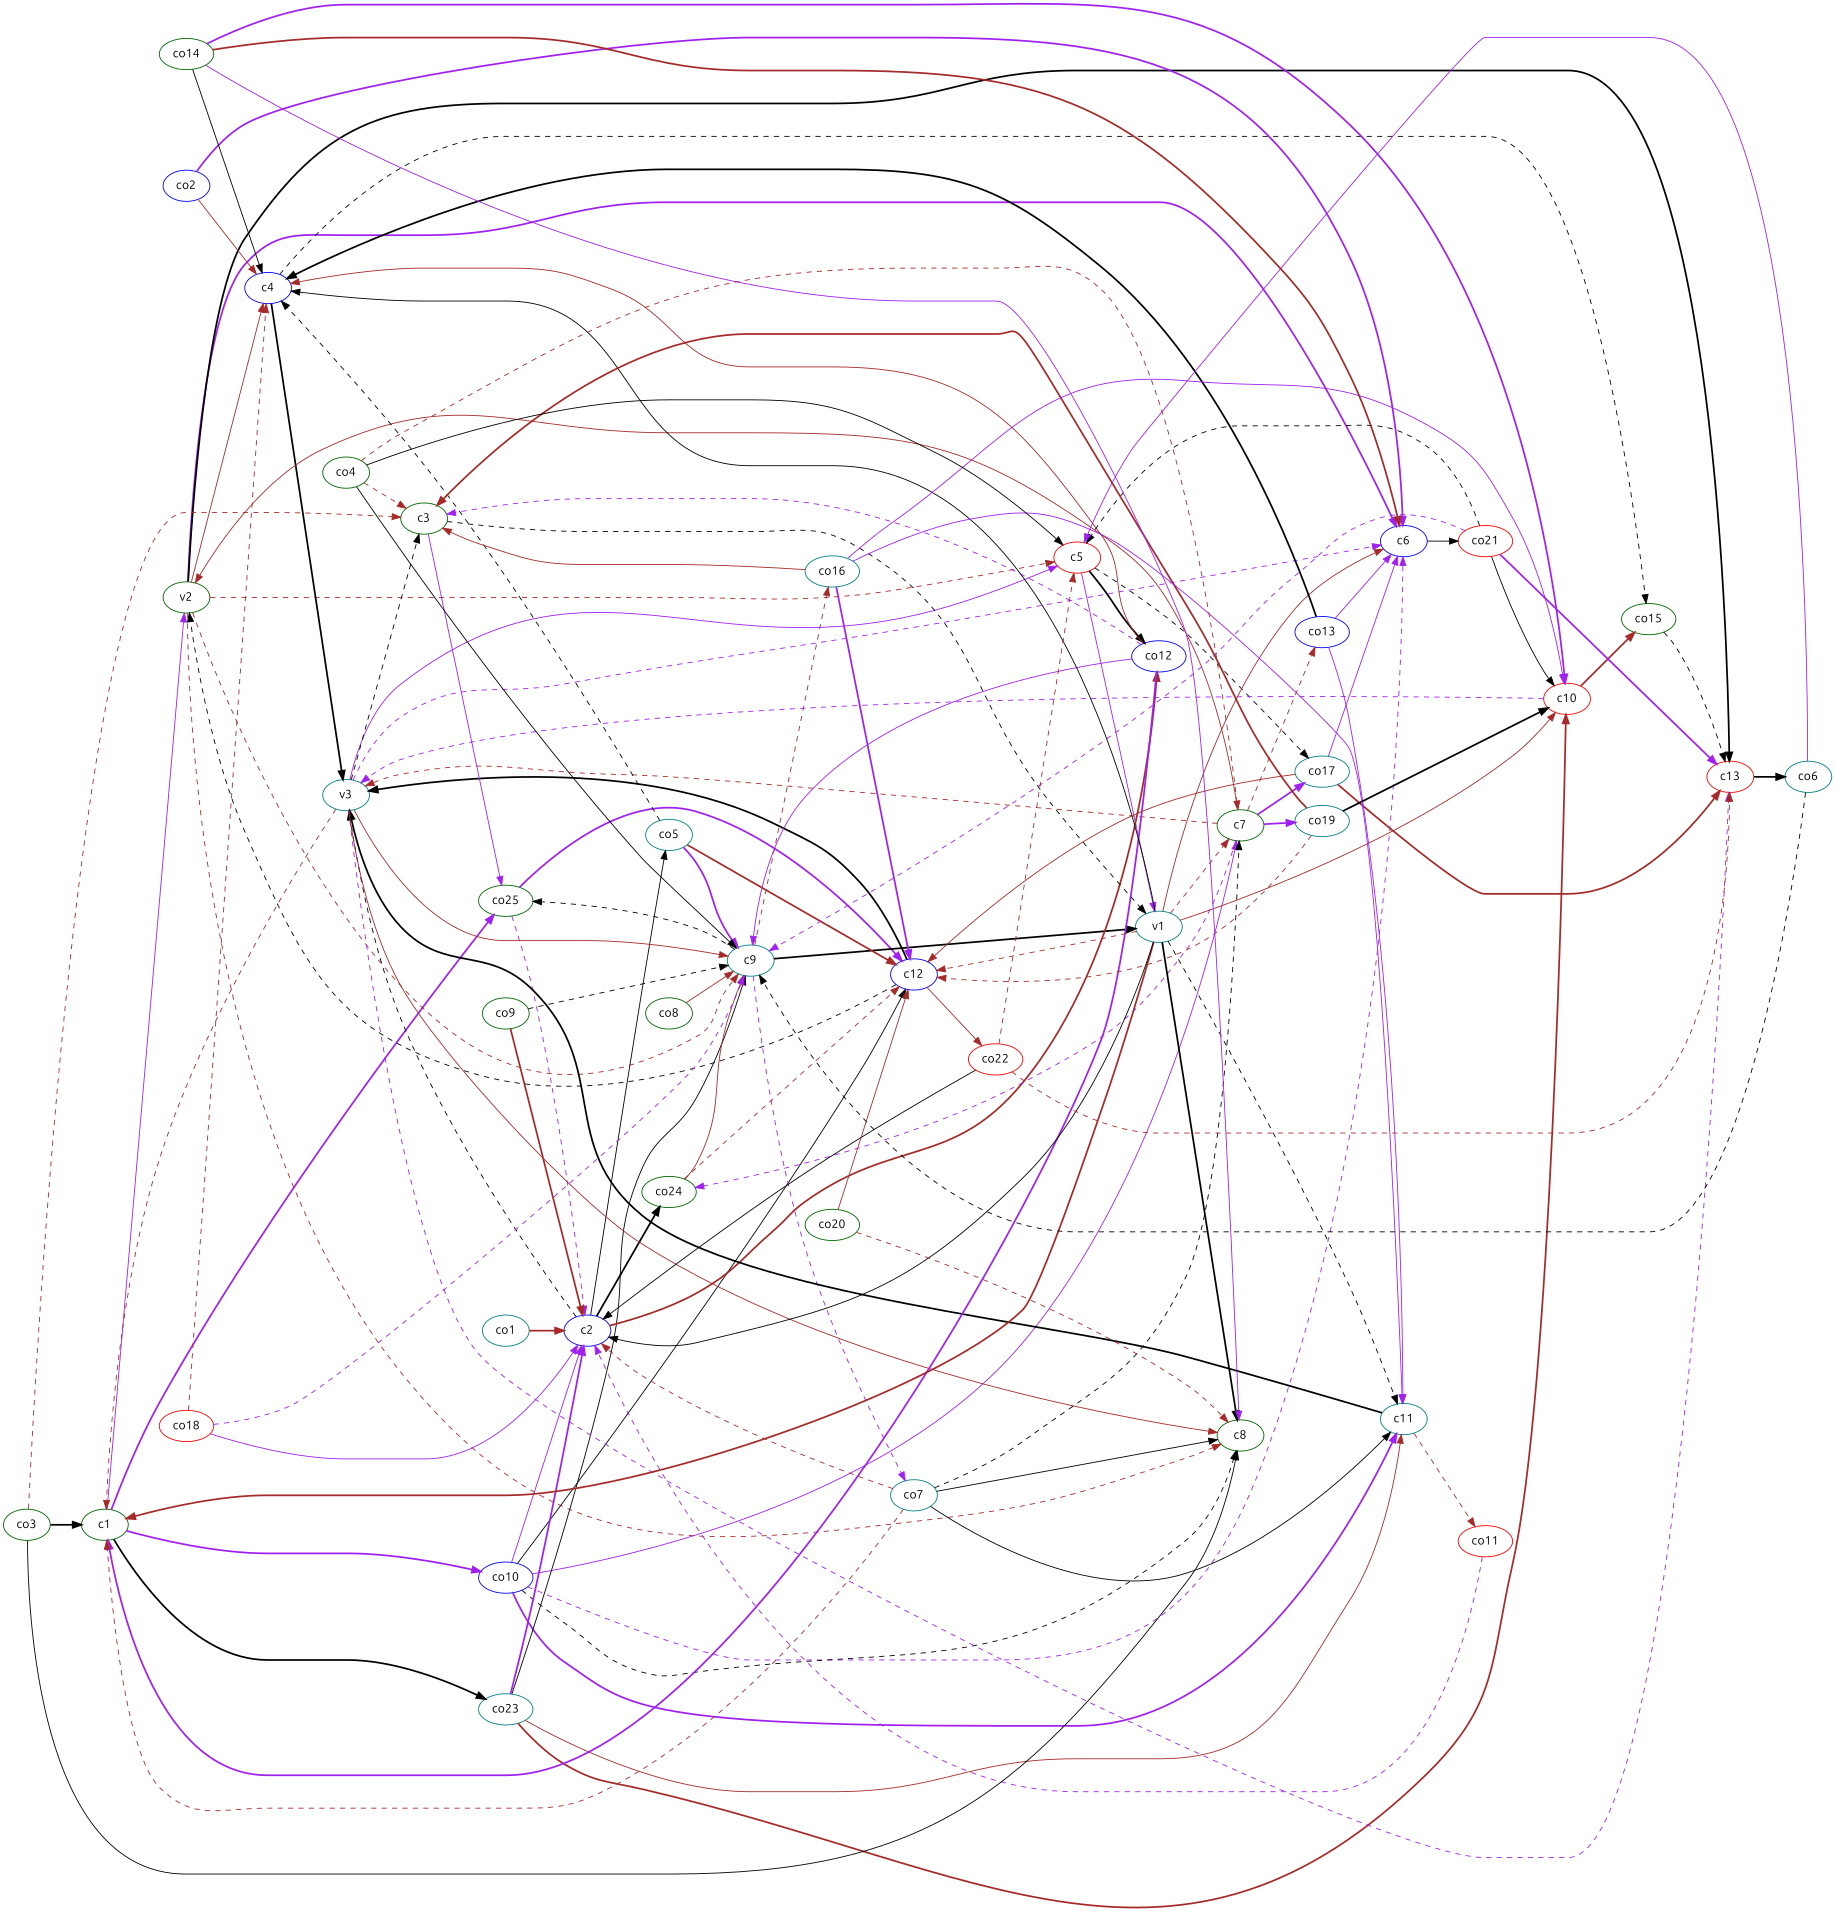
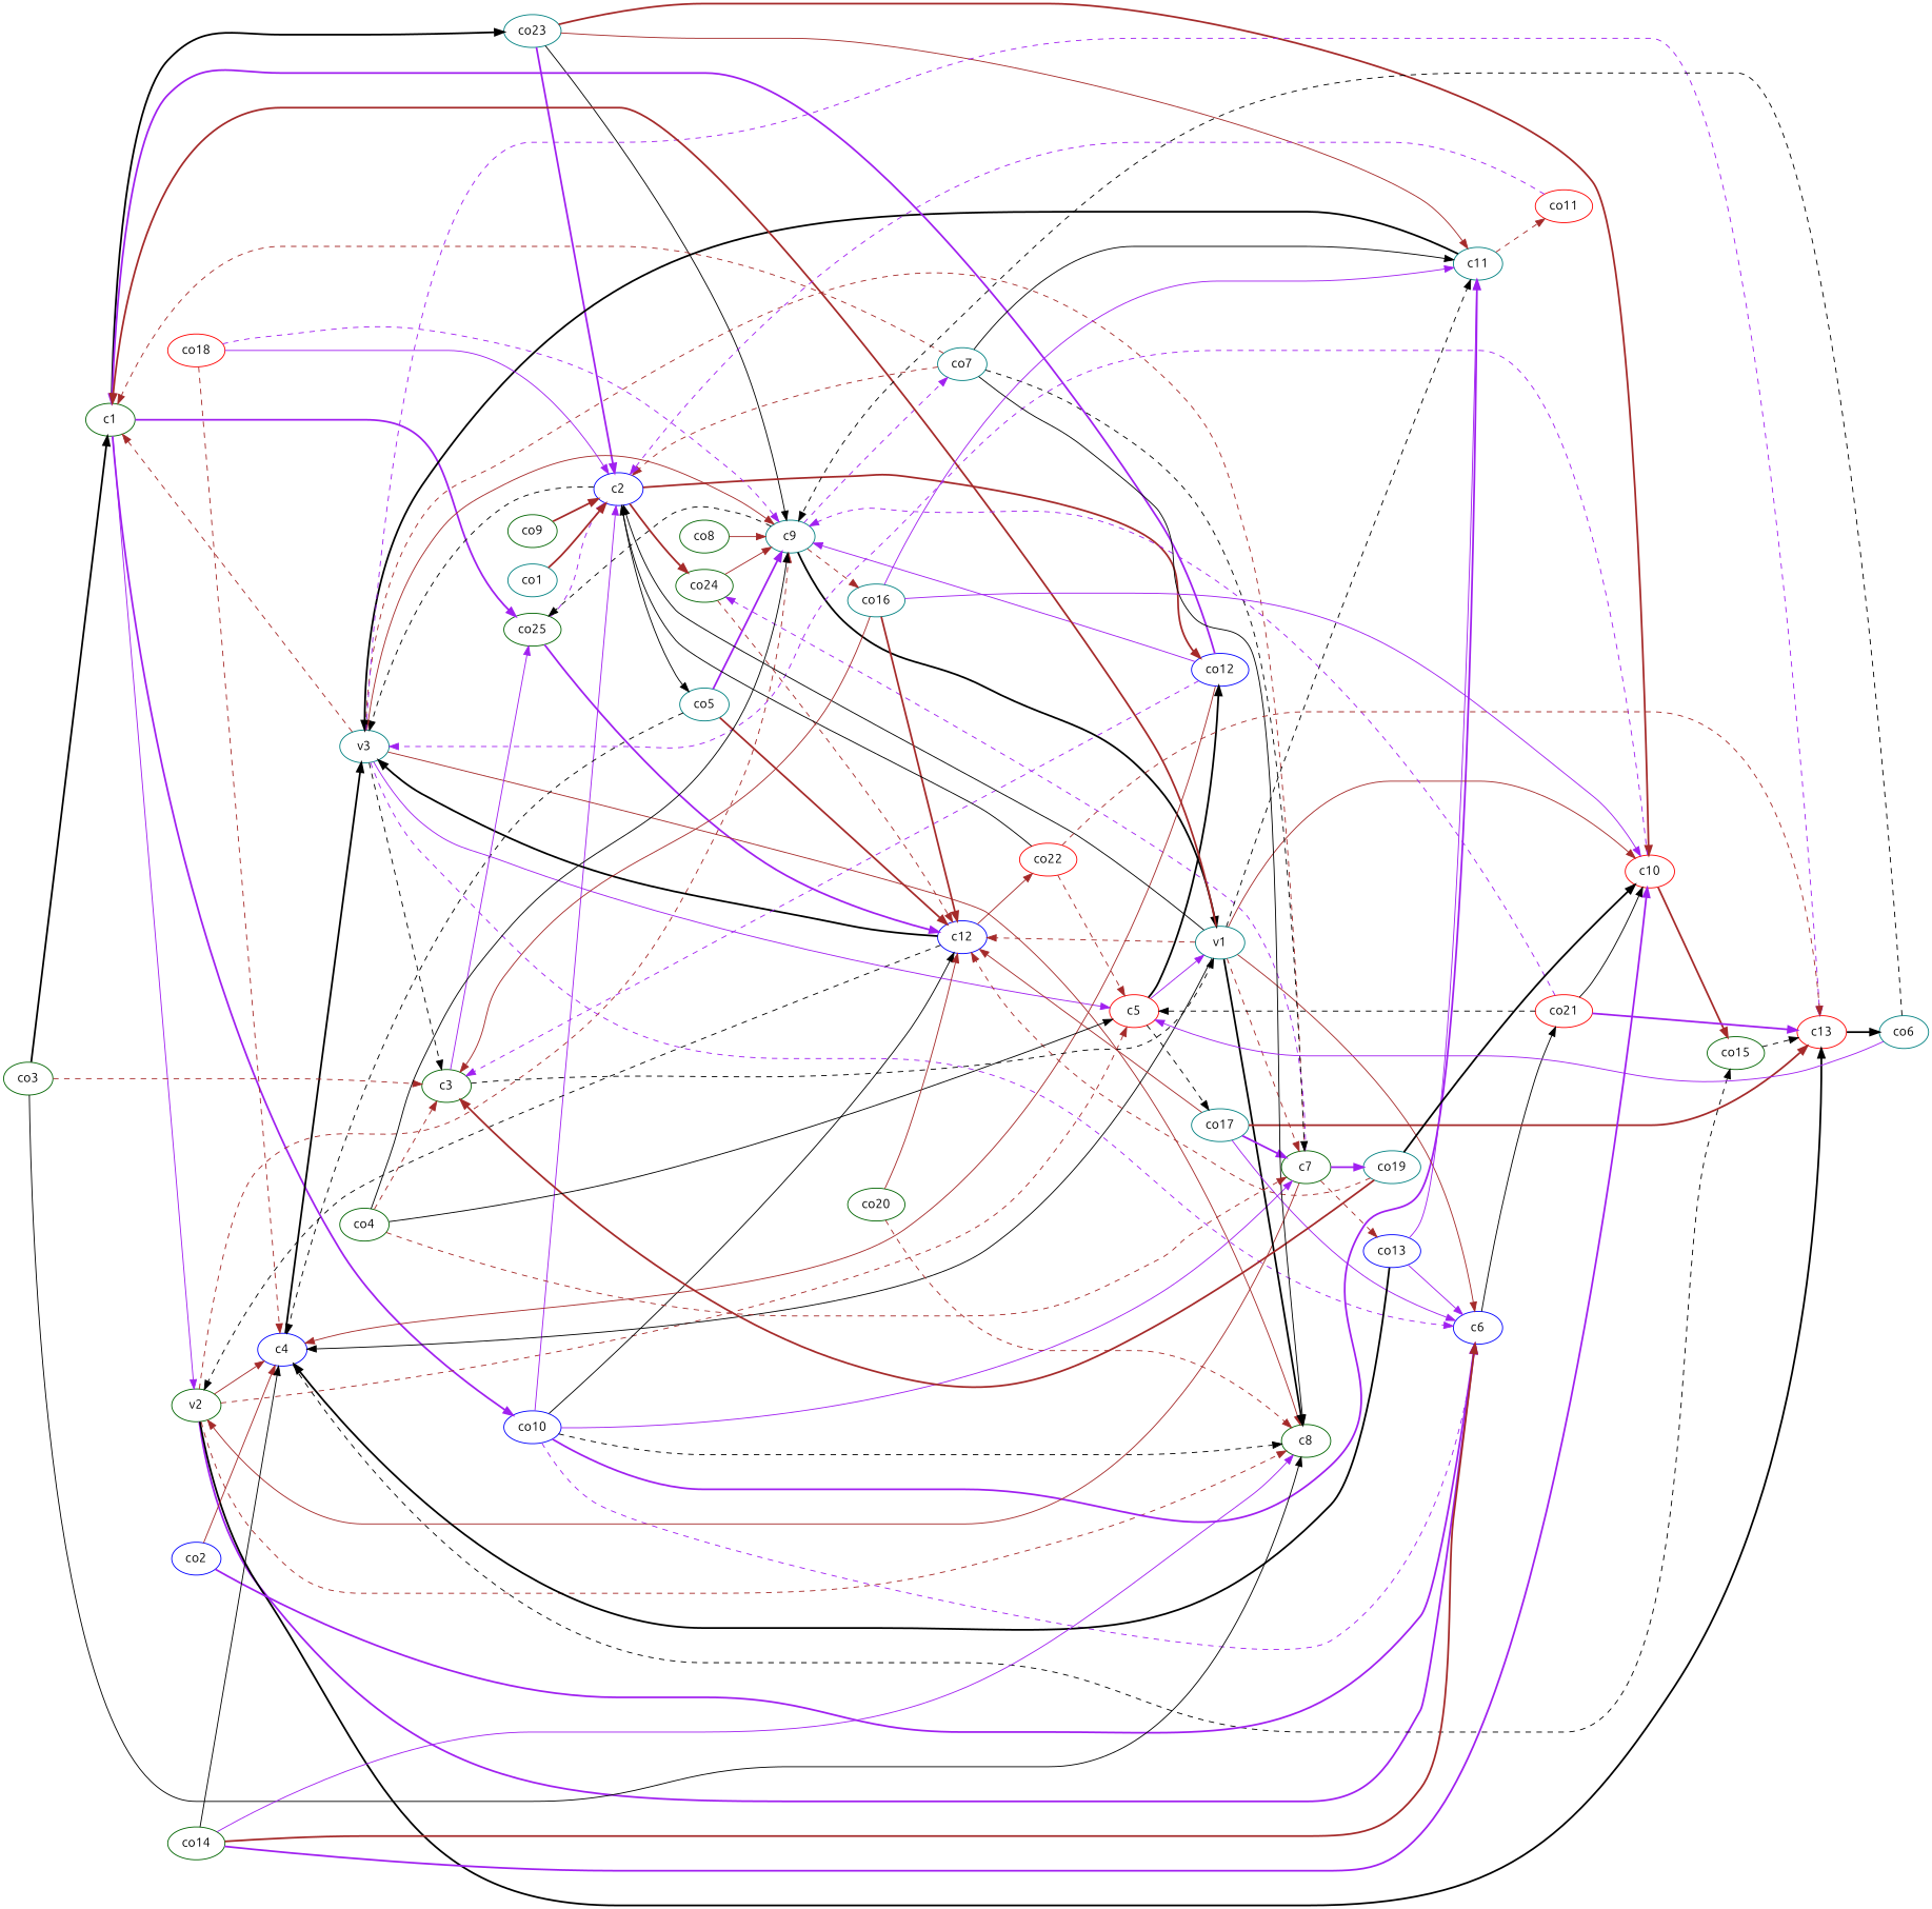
  strict digraph {
    fontname=Ubuntu
    rankdir=LR
    node [color=darkgreen fontname=Ubuntu]
    edge [color=brown fontname=Ubuntu style=dashed weight=1]
    c1
    v2
    co10 [color=blue]
    co23 [color=teal]
    co25
    c4 [color=blue]
    c5 [color=red]
    c6 [color=blue]
    c9 [color=teal]
    c13 [color=red]
    c8
    c2 [color=blue]
    c7
    c11 [color=teal]
    c12 [color=blue]
    c10 [color=red]
    v3 [color=teal]
    co5 [color=teal]
    co12 [color=blue]
    co24
    c3
    v1 [color=teal]
    co15
    co17 [color=teal]
    co21 [color=red]
    co13 [color=blue]
    co19 [color=teal]
    co7 [color=teal]
    co16 [color=teal]
    co11 [color=red]
    co22 [color=red]
    co6 [color=teal]
    co1 [color=teal]
    co2 [color=blue]
    co3
    co4
    co8
    co9
    co14
    co18 [color=red]
    co20
    c1 -> v2 [color=purple style=solid]
    c1 -> co10 [color=purple style=bold]
    c1 -> co23 [color=black style=bold]
    c1 -> co25 [color=purple style=bold]
    v2 -> c4 [style=solid]
    v2 -> c5
    v2 -> c6 [color=purple style=bold]
    v2 -> c9
    v2 -> c13 [color=black style=bold]
    v2 -> c8
    co10 -> c6 [color=purple]
    co10 -> c8 [color=black]
    co10 -> c2 [color=purple style=solid]
    co10 -> c7 [color=purple style=solid]
    co10 -> c11 [color=purple style=bold]
    co10 -> c12 [color=black style=solid]
    co23 -> c9 [color=black style=solid]
    co23 -> c2 [color=purple style=bold]
    co23 -> c11 [style=solid]
    co23 -> c10 [style=bold]
    co25 -> c2 [color=purple]
    co25 -> c12 [color=purple style=bold]
    c4 -> v3 [color=black style=bold]
    c4 -> co15 [color=black]
    c5 -> co12 [color=black style=bold]
    c5 -> v1 [color=purple style=solid]
    c5 -> co17 [color=black]
    c6 -> co21 [color=black style=solid]
    c9 -> co25 [color=black]
    c9 -> v1 [color=black style=bold]
    c9 -> co7 [color=purple]
    c9 -> co16
    c13 -> co6 [color=black style=bold]
    c2 -> v3 [color=black]
    c2 -> co5 [color=black style=solid]
    c2 -> co12 [style=bold]
-   c2 -> co24 [color=black style=bold]
+   c2 -> co24 [style=bold]
    c7 -> v2 [style=solid]
    c7 -> v3
    c7 -> co24 [color=purple]
    c7 -> co13
    c7 -> co19 [color=purple style=bold]
    c11 -> v3 [color=black style=bold]
    c11 -> co11
    c12 -> v2 [color=black]
    c12 -> v3 [color=black style=bold]
    c12 -> co22 [style=solid]
    c10 -> v3 [color=purple]
    c10 -> co15 [style=bold]
    v3 -> c1
    v3 -> c5 [color=purple style=solid]
    v3 -> c6 [color=purple]
    v3 -> c9 [style=solid]
    v3 -> c13 [color=purple]
    v3 -> c8 [style=solid]
    v3 -> c3 [color=black]
    co5 -> c4 [color=black]
    co5 -> c9 [color=purple style=bold]
    co5 -> c12 [style=bold]
    co12 -> c1 [color=purple style=bold]
    co12 -> c4 [style=solid]
    co12 -> c9 [color=purple style=solid]
    co12 -> c3 [color=purple]
    co24 -> c9 [style=solid]
    co24 -> c12
    c3 -> co25 [color=purple style=solid]
    c3 -> v1 [color=black]
    v1 -> c1 [style=bold]
    v1 -> c4 [color=black style=solid]
    v1 -> c6 [style=solid]
    v1 -> c8 [color=black style=bold]
    v1 -> c2 [color=black style=solid]
    v1 -> c7
    v1 -> c11 [color=black]
    v1 -> c12
    v1 -> c10 [style=solid]
    co15 -> c13 [color=black]
    co17 -> c6 [color=purple style=solid]
    co17 -> c13 [style=bold]
-   c7 -> co17 [color=purple style=bold]
+   co17 -> c7 [color=purple style=bold]
    co17 -> c12 [style=solid]
    co21 -> c5 [color=black]
    co21 -> c9 [color=purple]
    co21 -> c13 [color=purple style=bold]
    co21 -> c10 [color=black style=solid]
    co13 -> c4 [color=black style=bold]
    co13 -> c6 [color=purple style=solid]
    co13 -> c11 [color=purple style=solid]
    co19 -> c12
    co19 -> c10 [color=black style=bold]
    co19 -> c3 [style=bold]
    co7 -> c1
    co7 -> c8 [color=black style=solid]
    co7 -> c2
    co7 -> c7 [color=black]
    co7 -> c11 [color=black style=solid]
    co16 -> c11 [color=purple style=solid]
-   co16 -> c12 [color=purple style=bold]
+   co16 -> c12 [style=bold]
    co16 -> c10 [color=purple style=solid]
    co16 -> c3 [style=solid]
    co11 -> c2 [color=purple]
    co22 -> c5
    co22 -> c13
    co22 -> c2 [color=black style=solid]
    co6 -> c5 [color=purple style=solid]
    co6 -> c9 [color=black]
    co1 -> c2 [style=bold]
    co2 -> c4 [style=solid]
    co2 -> c6 [color=purple style=bold]
    co3 -> c1 [color=black style=bold]
    co3 -> c8 [color=black style=solid]
    co3 -> c3
    co4 -> c5 [color=black style=solid]
    co4 -> c9 [color=black style=solid]
    co4 -> c7
    co4 -> c3
    co8 -> c9 [style=solid]
-   co9 -> c9 [color=black]
    co9 -> c2 [style=bold]
    co14 -> c4 [color=black style=solid]
    co14 -> c6 [style=bold]
    co14 -> c8 [color=purple style=solid]
    co14 -> c10 [color=purple style=bold]
    co18 -> c4
    co18 -> c9 [color=purple]
    co18 -> c2 [color=purple style=solid]
    co20 -> c8
    co20 -> c12 [style=solid]
  }
